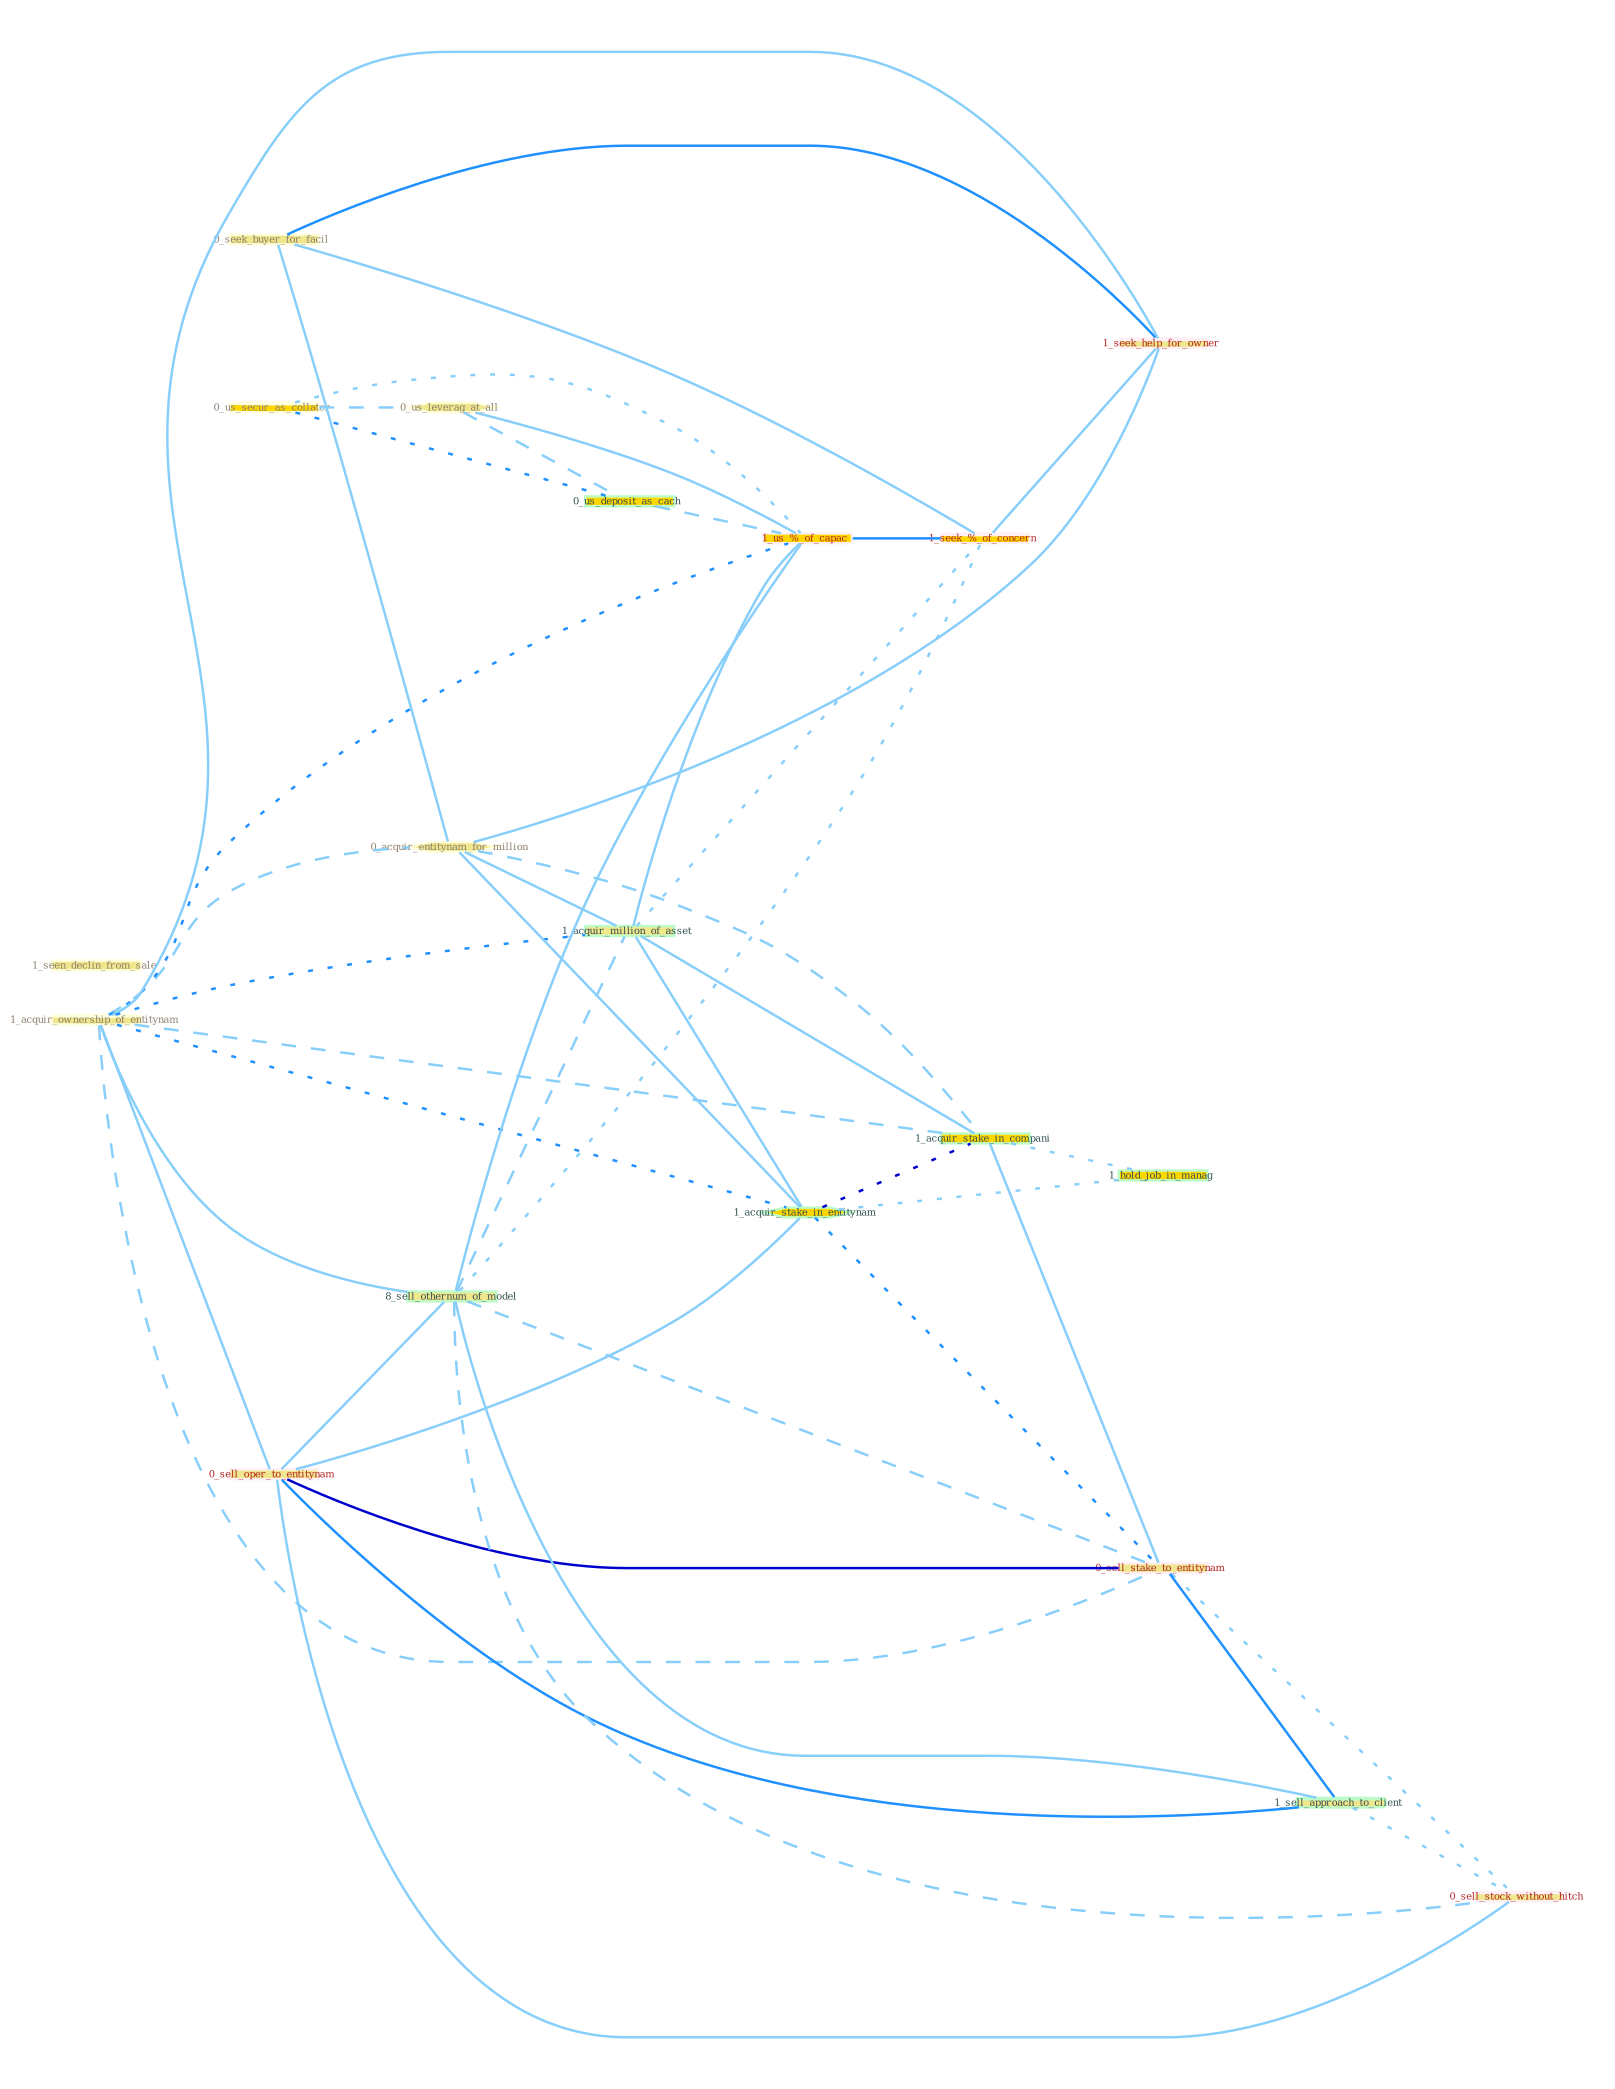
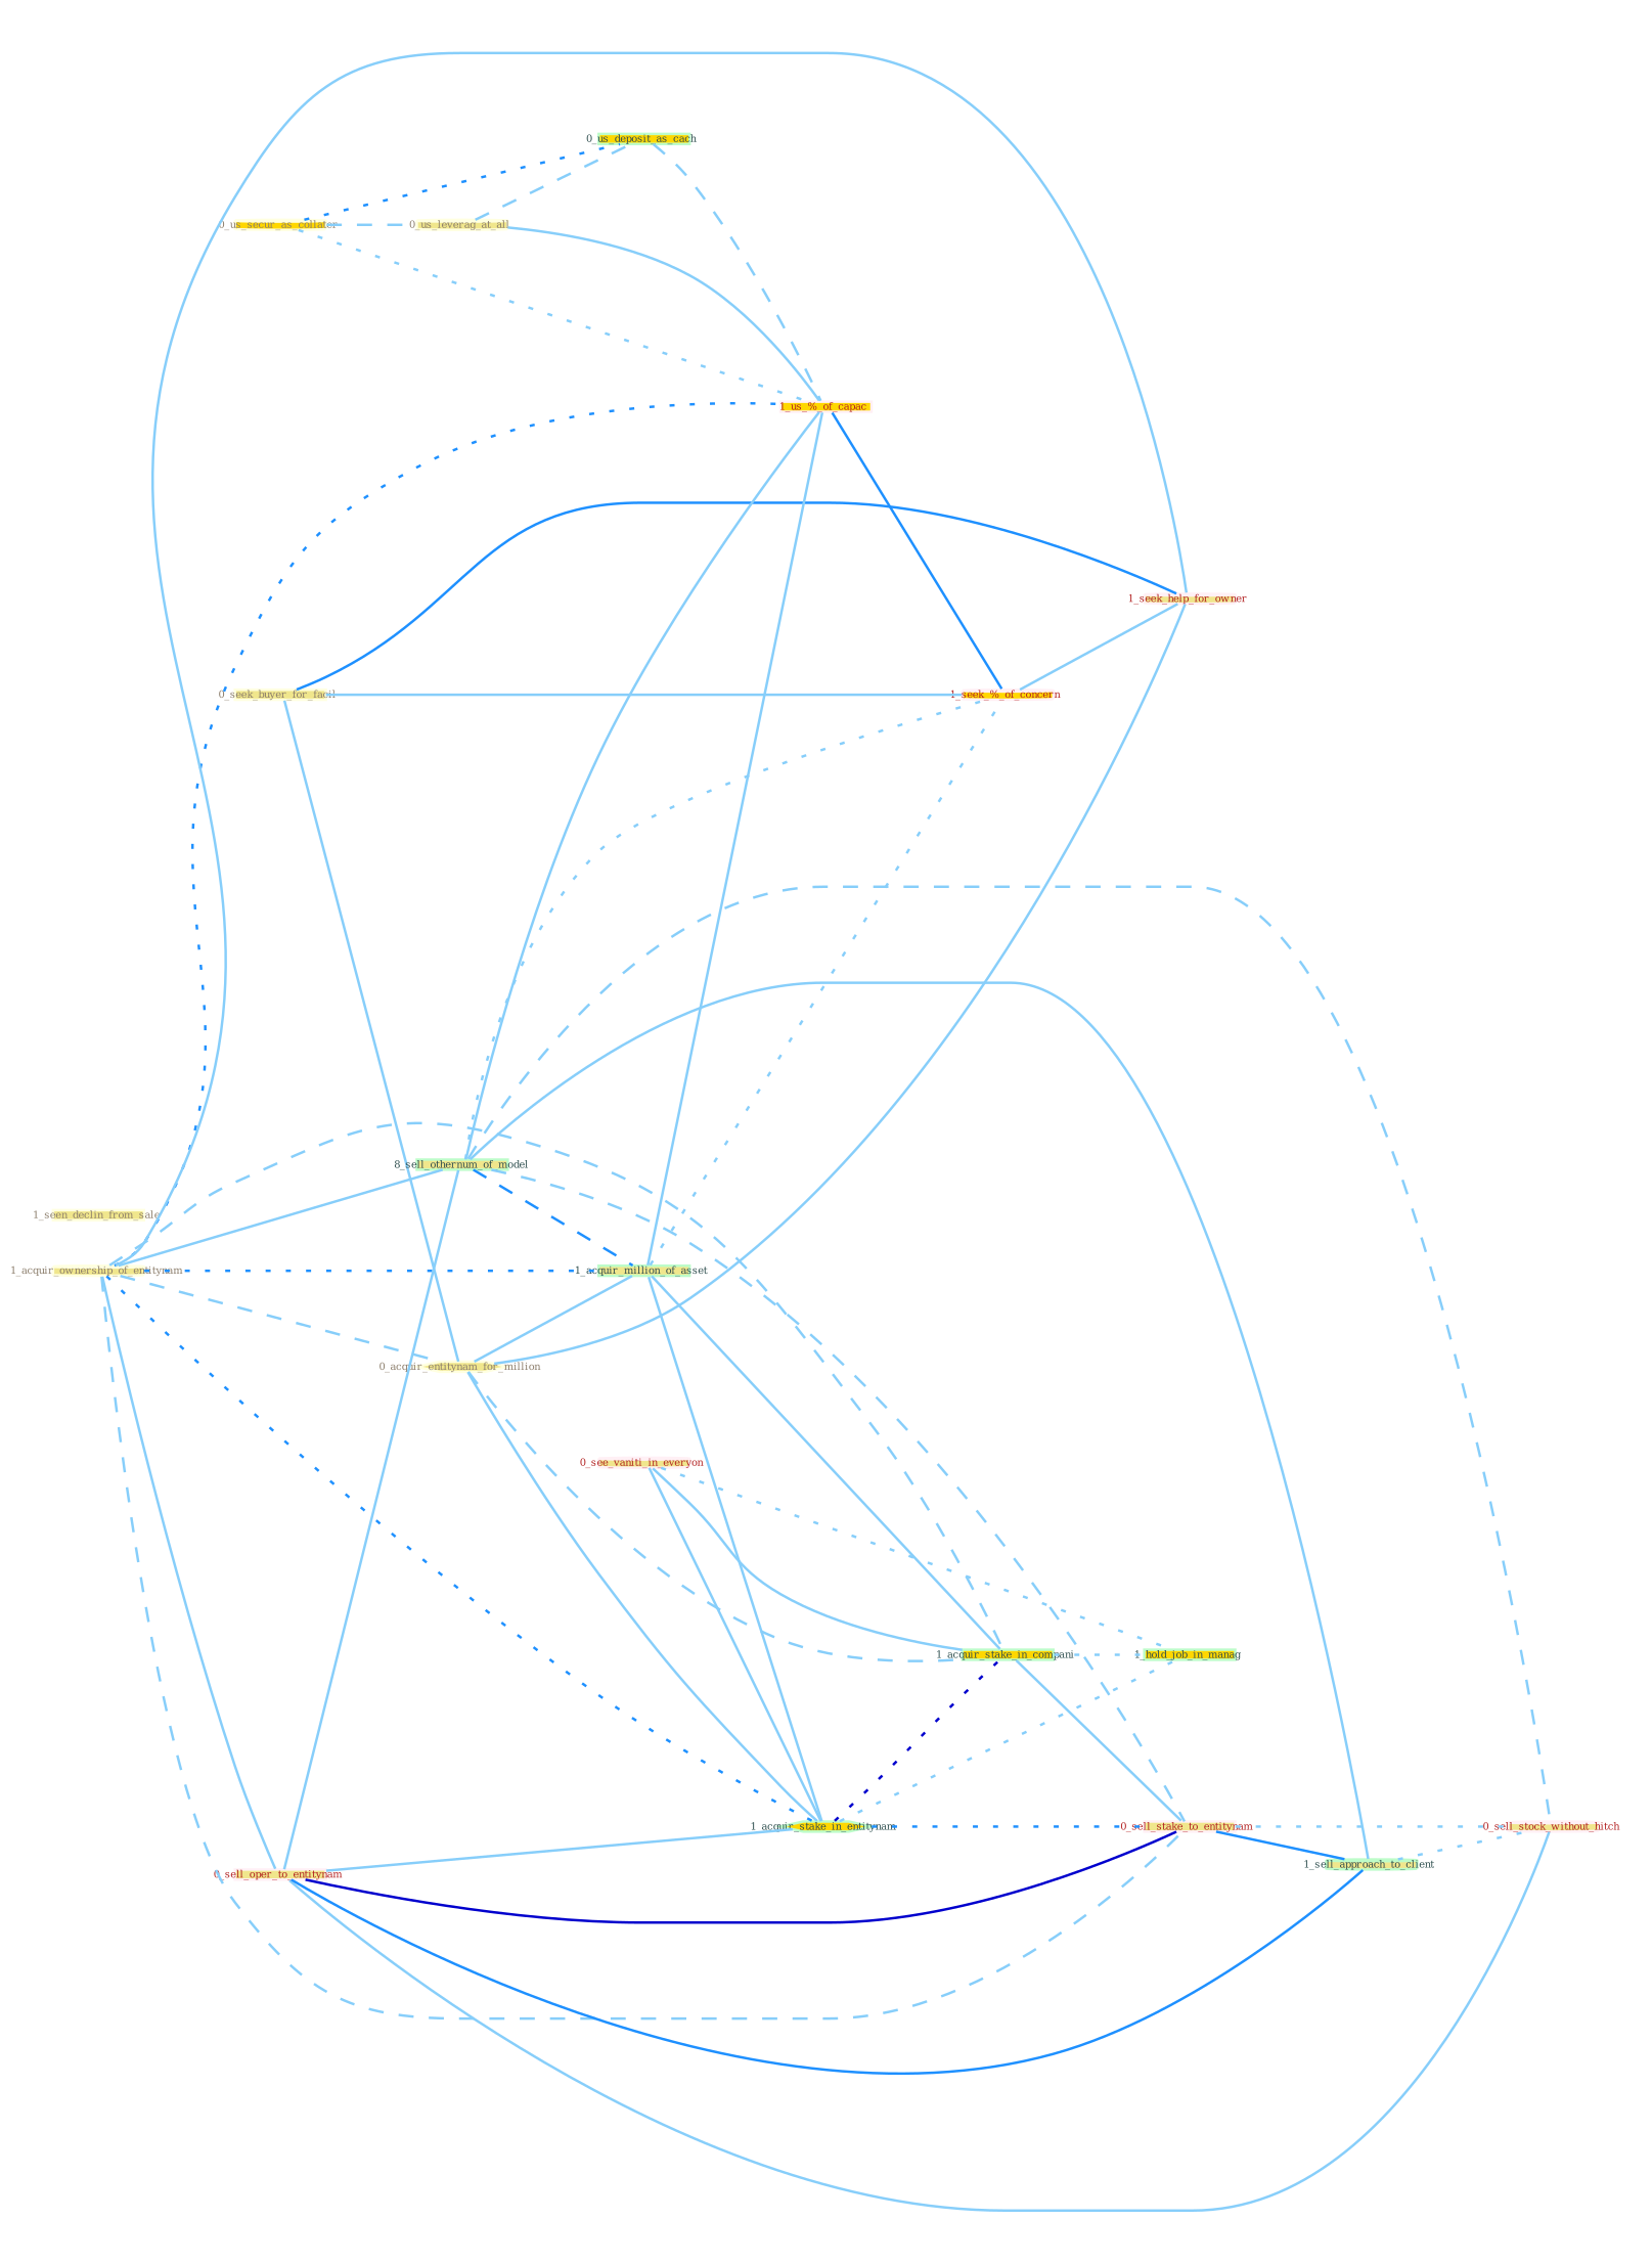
  graph {
    rankdir=LR
    node [color="#fff0f5" fillcolor=khaki fixedsize=true fontcolor="#b22222" fontsize=4 shape=box style=filled]
    edge [color="#87cefa" style=solid w=1]
    "0_us_secur_as_collater " [color="#ffffe0" fillcolor=gold fontcolor="#8b7d6b" height=.06 shape=cylinder width=.5]
-   "0_us_leverag_at_all " [color="#ffffe0" fontcolor="#8b7d6b" height=.06 shape=hexagon width=.5]
+   "0_us_leverag_at_all " [color="#ffffe0" fontcolor="#8b7d6b" height=.06 shape=cylinder width=.5]
    "0_seek_buyer_for_facil " [color="#ffffe0" fontcolor="#8b7d6b" height=.06 width=.5]
    "1_seen_declin_from_sale " [color="#ffffe0" fontcolor="#8b7d6b" height=.06 width=.5]
    "1_acquir_ownership_of_entitynam " [color="#ffffe0" fontcolor="#8b7d6b" height=.06 shape=cylinder width=.5]
    "0_acquir_entitynam_for_million " [color="#ffffe0" fontcolor="#8b7d6b" height=.06 shape=hexagon width=.5]
    "0_sell_oper_to_entitynam " [height=.06 width=.5]
+   "0_see_vaniti_in_everyon " [height=.06 shape=cylinder width=.5]
    "0_sell_stake_to_entitynam " [height=.06 width=.5]
    "1_us_%_of_capac " [fillcolor=gold height=.06 width=.5]
    "0_sell_stock_without_hitch " [height=.06 shape=cylinder width=.5]
    "1_seek_%_of_concern " [fillcolor=gold height=.06 shape=cylinder width=.5]
    "1_seek_help_for_owner " [height=.06 shape=cylinder width=.5]
    "0_us_deposit_as_cach " [color="#BDFCC9" fillcolor=gold fontcolor="#2f4f4f" height=.06 width=.5]
    n15 [color="#BDFCC9" fontcolor="#2f4f4f" height=.06 label="8_sell_othernum_of_model" width=.5]
    "1_acquir_million_of_asset " [color="#BDFCC9" fontcolor="#2f4f4f" height=.06 width=.5]
    "1_acquir_stake_in_entitynam " [color="#BDFCC9" fillcolor=gold fontcolor="#2f4f4f" height=.06 shape=hexagon width=.5]
    "1_acquir_stake_in_compani " [color="#BDFCC9" fillcolor=gold fontcolor="#2f4f4f" height=.06 width=.5]
    "1_sell_approach_to_client " [color="#BDFCC9" fontcolor="#2f4f4f" height=.06 shape=cylinder width=.5]
    "1_hold_job_in_manag " [color="#BDFCC9" fillcolor=gold fontcolor="#2f4f4f" height=.06 width=.5]
    subgraph sub_1 {
      "0_us_secur_as_collater "
      "0_us_leverag_at_all "
      "0_seek_buyer_for_facil "
      "1_seen_declin_from_sale "
      "1_acquir_ownership_of_entitynam "
      "0_acquir_entitynam_for_million "
    }
    subgraph sub_2 {
      "0_sell_oper_to_entitynam "
+     "0_see_vaniti_in_everyon "
      "0_sell_stake_to_entitynam "
      "1_us_%_of_capac "
      "0_sell_stock_without_hitch "
      "1_seek_%_of_concern "
      "1_seek_help_for_owner "
    }
    "0_us_secur_as_collater " -- "0_us_leverag_at_all " [style=dashed]
    "0_us_secur_as_collater " -- "1_us_%_of_capac " [style=dotted]
    "0_us_secur_as_collater " -- "0_us_deposit_as_cach " [color="#1e90ff" style=dotted w=2]
    "0_us_leverag_at_all " -- "1_us_%_of_capac "
    "0_us_leverag_at_all " -- "0_us_deposit_as_cach " [style=dashed]
    "0_seek_buyer_for_facil " -- "0_acquir_entitynam_for_million "
    "0_seek_buyer_for_facil " -- "1_seek_%_of_concern "
    "0_seek_buyer_for_facil " -- "1_seek_help_for_owner " [color="#1e90ff" w=2]
    "1_acquir_ownership_of_entitynam " -- "0_acquir_entitynam_for_million " [style=dashed]
    "1_acquir_ownership_of_entitynam " -- "0_sell_oper_to_entitynam "
    "1_acquir_ownership_of_entitynam " -- "0_sell_stake_to_entitynam " [style=dashed]
    "1_acquir_ownership_of_entitynam " -- "1_us_%_of_capac " [color="#1e90ff" style=dotted]
    "1_acquir_ownership_of_entitynam " -- "1_seek_help_for_owner "
    "1_acquir_ownership_of_entitynam " -- n15
    "1_acquir_ownership_of_entitynam " -- "1_acquir_million_of_asset " [color="#1e90ff" style=dotted w=2]
    "1_acquir_ownership_of_entitynam " -- "1_acquir_stake_in_entitynam " [color="#1e90ff" style=dotted w=2]
    "1_acquir_ownership_of_entitynam " -- "1_acquir_stake_in_compani " [style=dashed]
    "0_acquir_entitynam_for_million " -- "1_seek_help_for_owner "
    "0_acquir_entitynam_for_million " -- "1_acquir_million_of_asset "
    "0_acquir_entitynam_for_million " -- "1_acquir_stake_in_entitynam "
    "0_acquir_entitynam_for_million " -- "1_acquir_stake_in_compani " [style=dashed]
    "0_sell_oper_to_entitynam " -- "0_sell_stake_to_entitynam " [color="#0000cd" w=3]
    "0_sell_oper_to_entitynam " -- "0_sell_stock_without_hitch "
    "0_sell_oper_to_entitynam " -- n15
    "0_sell_oper_to_entitynam " -- "1_acquir_stake_in_entitynam "
    "0_sell_oper_to_entitynam " -- "1_sell_approach_to_client " [color="#1e90ff" w=2]
+   "0_see_vaniti_in_everyon " -- "1_acquir_stake_in_entitynam "
+   "0_see_vaniti_in_everyon " -- "1_acquir_stake_in_compani "
+   "0_see_vaniti_in_everyon " -- "1_hold_job_in_manag " [style=dotted]
    "0_sell_stake_to_entitynam " -- "0_sell_stock_without_hitch " [style=dotted]
    "0_sell_stake_to_entitynam " -- "1_sell_approach_to_client " [color="#1e90ff" w=2]
    "1_us_%_of_capac " -- "1_seek_%_of_concern " [color="#1e90ff" w=2]
    "1_seek_%_of_concern " -- "1_seek_help_for_owner "
    "0_us_deposit_as_cach " -- "1_us_%_of_capac " [style=dashed]
    n15 -- "0_sell_stake_to_entitynam " [style=dashed]
    n15 -- "1_us_%_of_capac "
    n15 -- "0_sell_stock_without_hitch " [style=dashed]
    n15 -- "1_seek_%_of_concern " [style=dotted]
-   n15 -- "1_acquir_million_of_asset " [style=dashed]
+   n15 -- "1_acquir_million_of_asset " [color="#1e90ff" style=dashed]
    n15 -- "1_sell_approach_to_client "
    "1_acquir_million_of_asset " -- "1_us_%_of_capac "
    "1_acquir_million_of_asset " -- "1_seek_%_of_concern " [style=dotted]
    "1_acquir_million_of_asset " -- "1_acquir_stake_in_entitynam "
    "1_acquir_million_of_asset " -- "1_acquir_stake_in_compani "
    "1_acquir_stake_in_entitynam " -- "0_sell_stake_to_entitynam " [color="#1e90ff" style=dotted w=2]
    "1_acquir_stake_in_entitynam " -- "1_acquir_stake_in_compani " [color="#0000cd" style=dotted w=3]
    "1_acquir_stake_in_entitynam " -- "1_hold_job_in_manag " [style=dotted]
    "1_acquir_stake_in_compani " -- "0_sell_stake_to_entitynam "
    "1_acquir_stake_in_compani " -- "1_hold_job_in_manag " [style=dotted]
    "1_sell_approach_to_client " -- "0_sell_stock_without_hitch " [style=dotted]
  }
